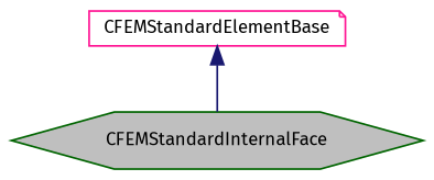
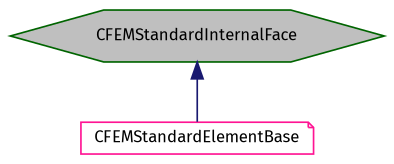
  digraph {
    fontname="Fira Sans"
    node [fontname="Fira Sans" fontsize=10 style=filled]
    n1 [color=darkgreen fillcolor=grey75 fontcolor=black height=0.2 label=CFEMStandardInternalFace shape=hexagon width=0.4]
    n2 [color=deeppink fillcolor=white height=0.2 label=CFEMStandardElementBase shape=note width=0.4]
-   n2 -> n1 [color=midnightblue dir=back fontname="Fira Sans" fontsize=10 labelfontname=Helvetica labelfontsize=10 style=solid]
+   n1 -> n2 [color=midnightblue dir=back fontname="Fira Sans" fontsize=10 labelfontname=Helvetica labelfontsize=10 style=solid]
  }
